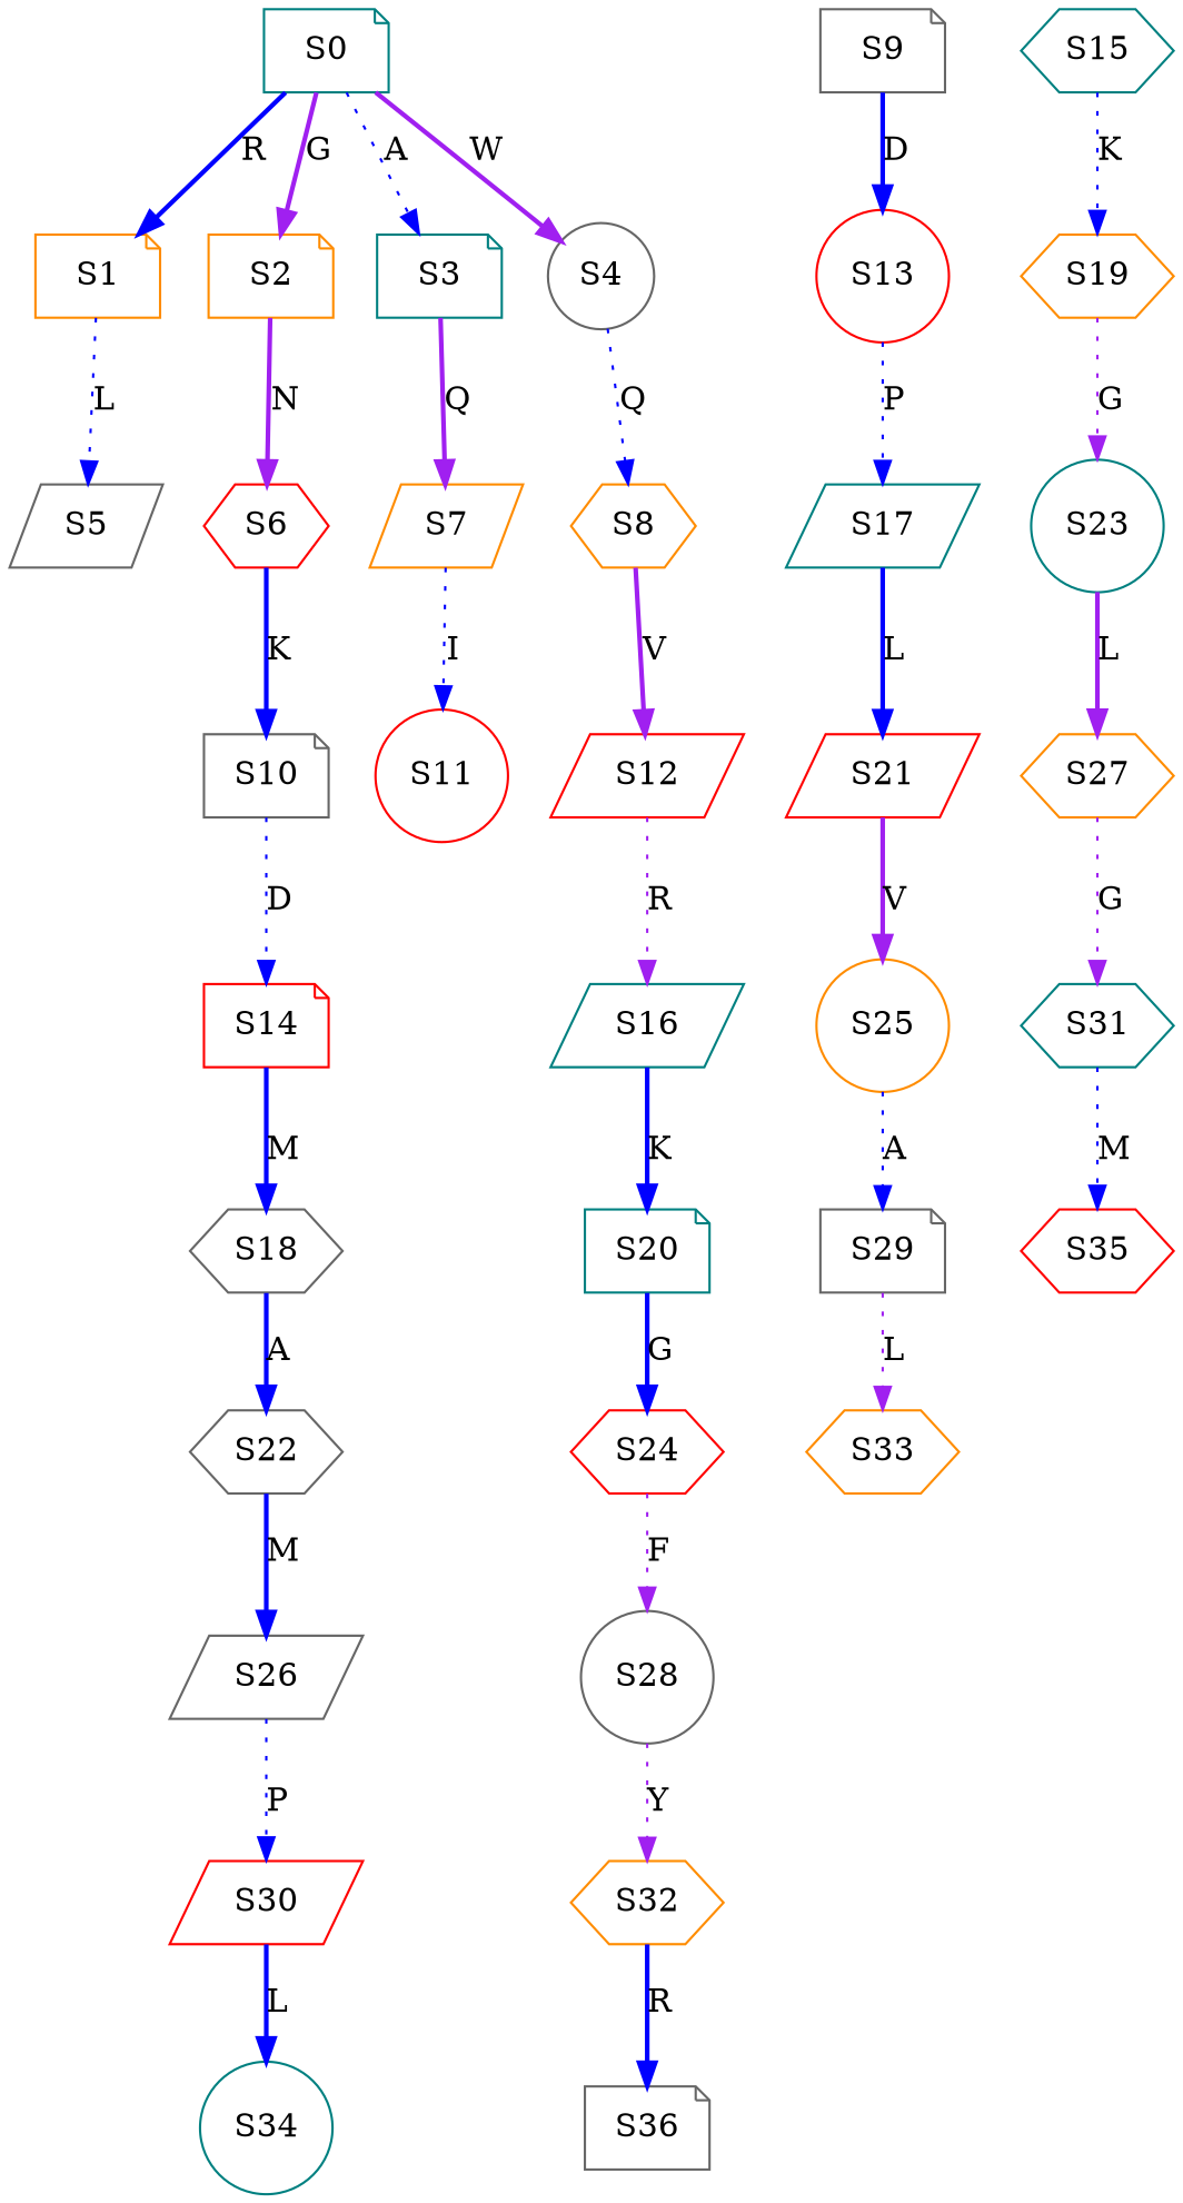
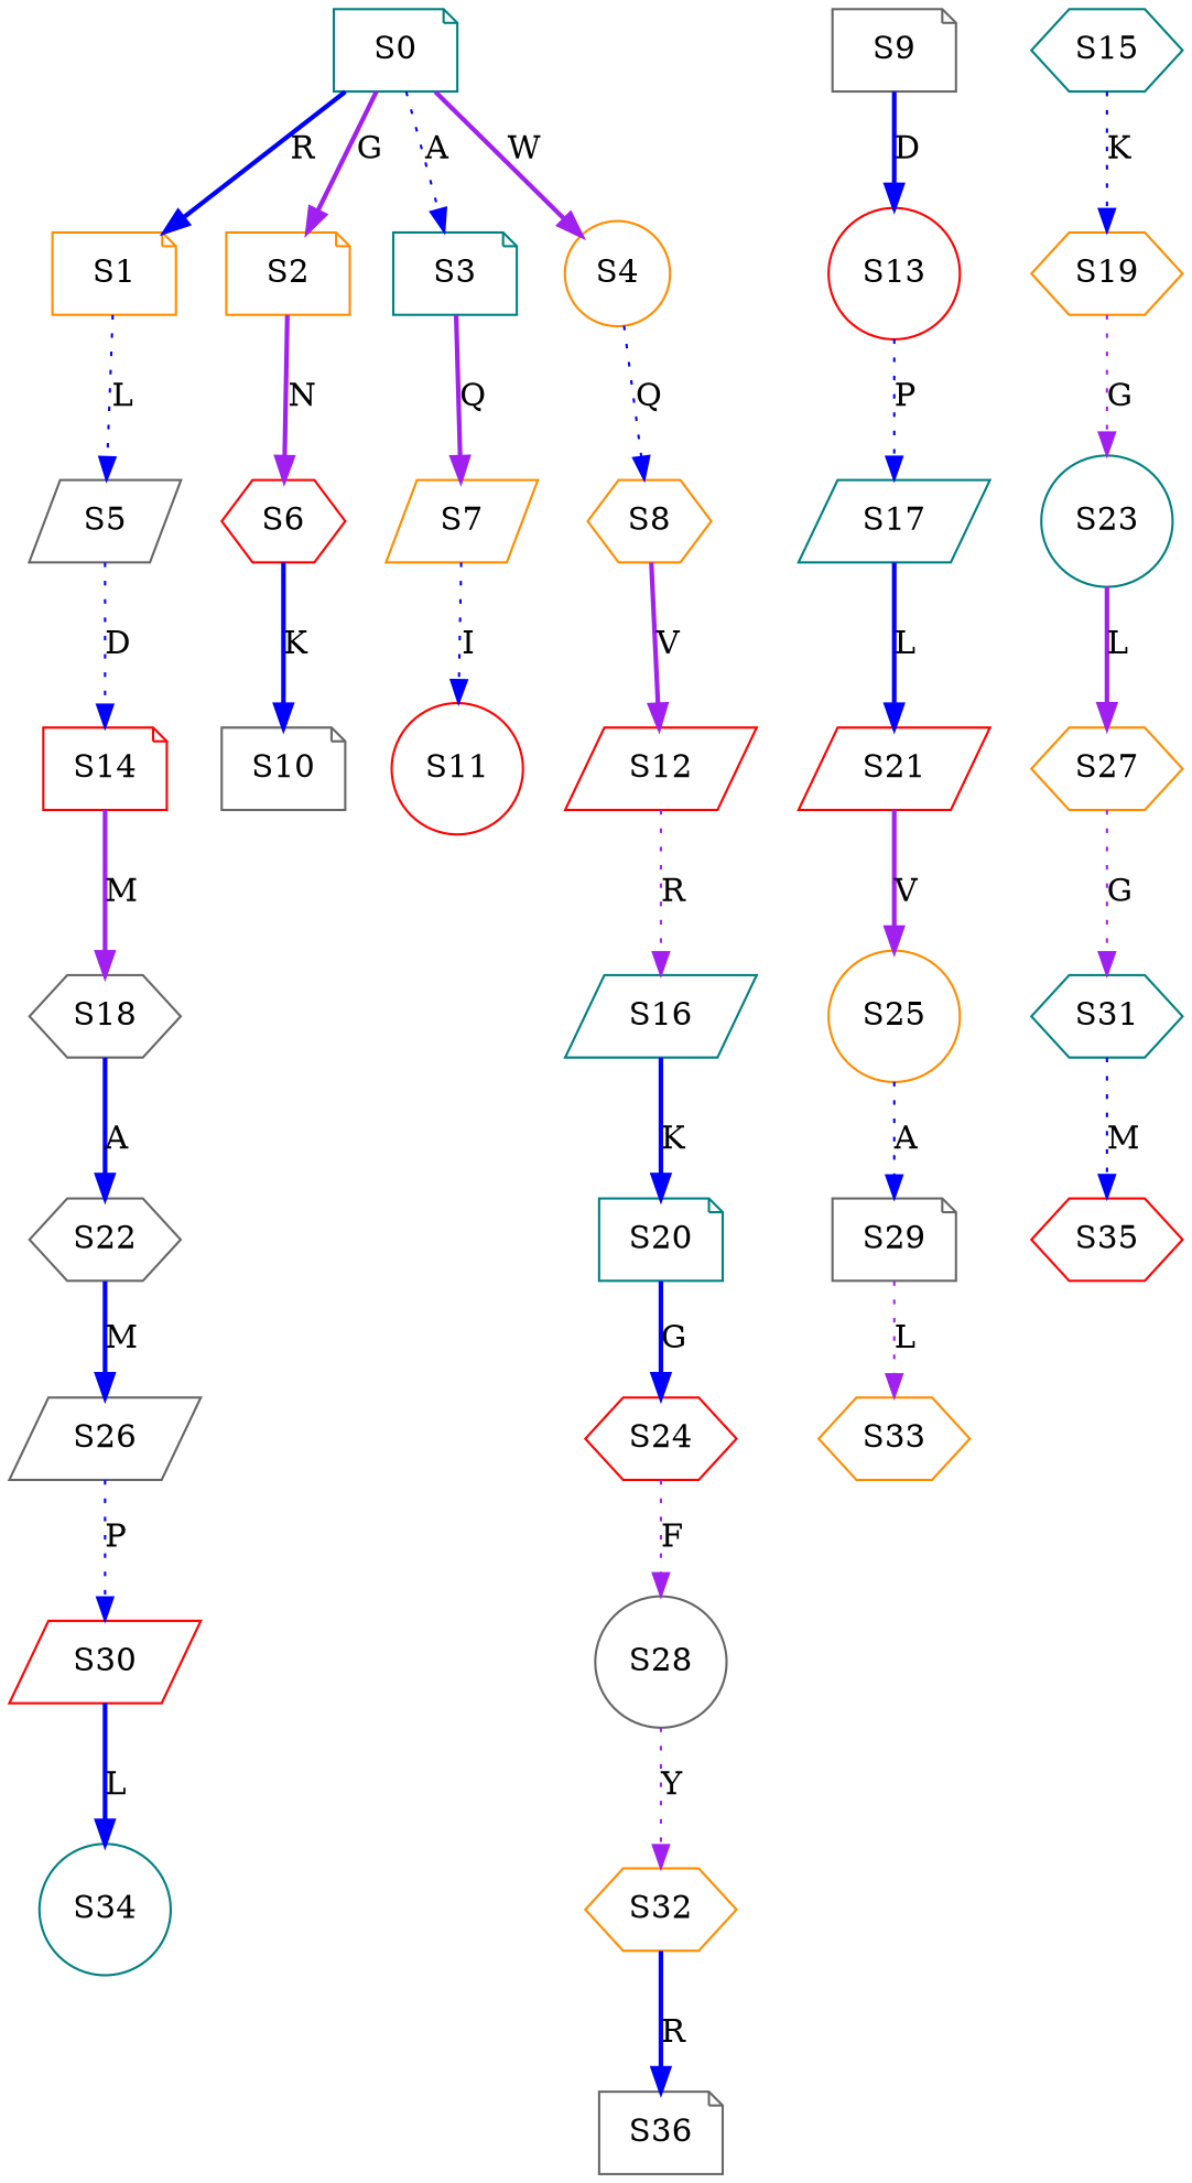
  strict digraph {
    node [color=gray40 shape=hexagon]
    edge [color=blue style=bold]
    S0 [color=teal shape=note]
    S1 [color=darkorange shape=note]
    S2 [color=darkorange shape=note]
    S3 [color=teal shape=note]
-   S4 [shape=circle]
+   S4 [color=darkorange shape=circle]
    S5 [shape=parallelogram]
    S6 [color=red]
    S7 [color=darkorange shape=parallelogram]
    S8 [color=darkorange]
    S10 [shape=note]
    S11 [color=red shape=circle]
    S12 [color=red shape=parallelogram]
    S13 [color=red shape=circle]
    S9 [shape=note]
    S14 [color=red shape=note]
    S16 [color=teal shape=parallelogram]
    S17 [color=teal shape=parallelogram]
    S18
    S15 [color=teal]
    S19 [color=darkorange]
    S20 [color=teal shape=note]
    S21 [color=red shape=parallelogram]
    S22
    S23 [color=teal shape=circle]
    S24 [color=red]
    S25 [color=darkorange shape=circle]
    S26 [shape=parallelogram]
    S27 [color=darkorange]
    S28 [shape=circle]
    S29 [shape=note]
    S30 [color=red shape=parallelogram]
    S31 [color=teal]
    S32 [color=darkorange]
    S33 [color=darkorange]
    S34 [color=teal shape=circle]
    S35 [color=red]
    S36 [shape=note]
    S0 -> S1 [label=R]
    S0 -> S2 [color=purple label=G]
    S0 -> S3 [label=A style=dotted]
    S0 -> S4 [color=purple label=W]
    S1 -> S5 [label=L style=dotted]
    S2 -> S6 [color=purple label=N]
    S3 -> S7 [color=purple label=Q]
    S4 -> S8 [label=Q style=dotted]
    S6 -> S10 [label=K]
    S7 -> S11 [label=I style=dotted]
    S8 -> S12 [color=purple label=V]
-   S10 -> S14 [label=D style=dotted]
+   S5 -> S14 [label=D style=dotted]
    S12 -> S16 [color=purple label=R style=dotted]
    S13 -> S17 [label=P style=dotted]
    S9 -> S13 [label=D]
-   S14 -> S18 [label=M]
+   S14 -> S18 [color=purple label=M]
    S16 -> S20 [label=K]
    S17 -> S21 [label=L]
    S18 -> S22 [label=A]
    S15 -> S19 [label=K style=dotted]
    S19 -> S23 [color=purple label=G style=dotted]
    S20 -> S24 [label=G]
    S21 -> S25 [color=purple label=V]
    S22 -> S26 [label=M]
    S23 -> S27 [color=purple label=L]
    S24 -> S28 [color=purple label=F style=dotted]
    S25 -> S29 [label=A style=dotted]
    S26 -> S30 [label=P style=dotted]
    S27 -> S31 [color=purple label=G style=dotted]
    S28 -> S32 [color=purple label=Y style=dotted]
    S29 -> S33 [color=purple label=L style=dotted]
    S30 -> S34 [label=L]
    S31 -> S35 [label=M style=dotted]
    S32 -> S36 [label=R]
  }
